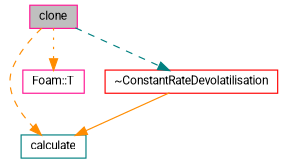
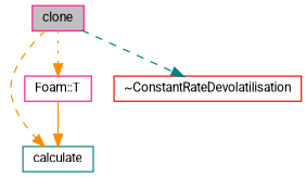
  digraph {
    fontname=Roboto
    rankdir=TB
    node [color=deeppink fontname=Roboto fontsize=10 shape=record]
    edge [color=darkorange fontname=Roboto fontsize=10 labelfontname=Helvetica labelfontsize=10 style=dashed]
    n1 [fillcolor=grey75 fontcolor=black height=0.2 label=clone style=filled width=0.4]
    n2 [color=teal height=0.2 label=calculate width=0.4]
    n3 [height=0.2 label="Foam::T" width=0.4]
    n4 [color=red height=0.2 label="~ConstantRateDevolatilisation" width=0.4]
    n1 -> n2
    n1 -> n3 [style=dotted]
    n1 -> n4 [color=teal]
-   n4 -> n2 [style=solid]
+   n3 -> n2 [style=solid]
  }
